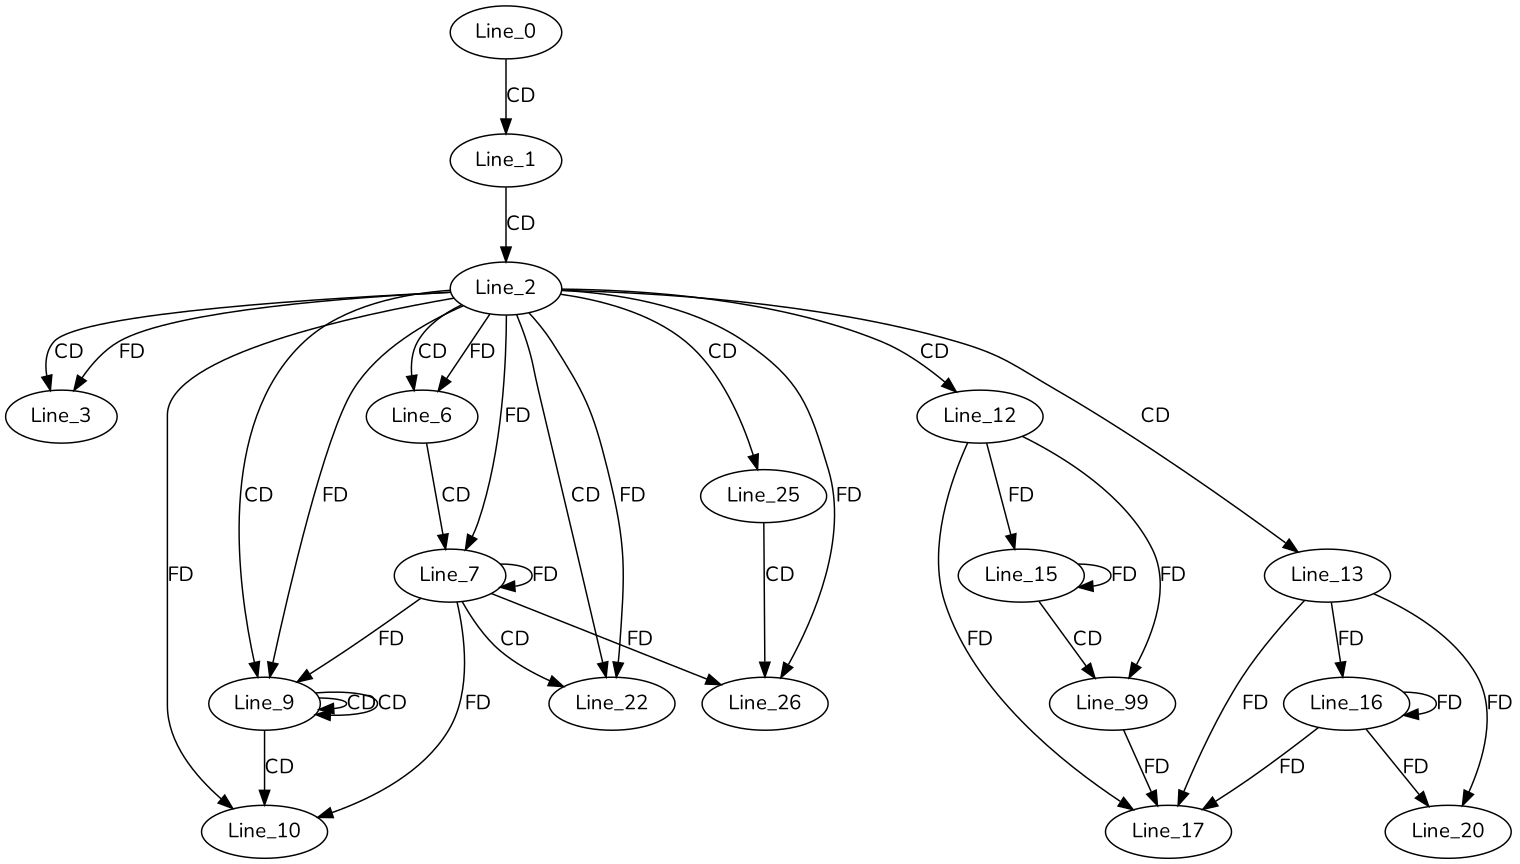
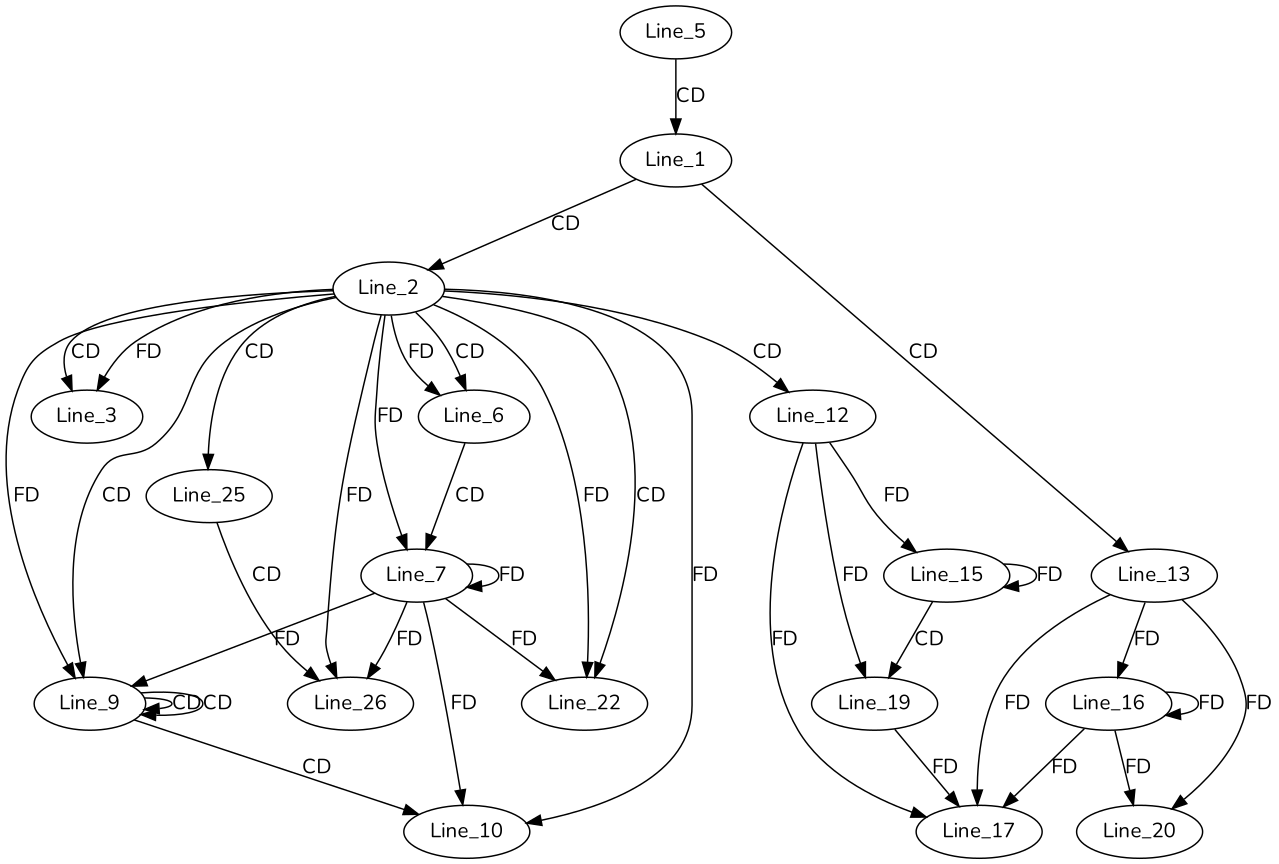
  digraph {
    fontname=Nunito
    node [fontname=Nunito]
    edge [fontname=Nunito]
-   Line_0
+   Line_0 [label=Line_5]
    Line_1
    Line_2
    Line_3
    Line_6
    Line_7
    Line_9
    Line_10
    Line_12
    Line_13
    Line_22
    Line_25
    Line_26
    Line_15
    Line_17
-   Line_19 [label=Line_99]
+   Line_19
    Line_16
    Line_20
    Line_0 -> Line_1 [label=CD]
    Line_1 -> Line_2 [label=CD]
    Line_2 -> Line_3 [label=CD]
    Line_2 -> Line_3 [label=FD]
    Line_2 -> Line_6 [label=CD]
    Line_2 -> Line_6 [label=FD]
    Line_2 -> Line_7 [label=FD]
    Line_2 -> Line_9 [label=CD]
    Line_2 -> Line_9 [label=FD]
    Line_2 -> Line_10 [label=FD]
    Line_2 -> Line_12 [label=CD]
-   Line_2 -> Line_13 [label=CD]
+   Line_1 -> Line_13 [label=CD]
    Line_2 -> Line_22 [label=CD]
    Line_2 -> Line_22 [label=FD]
    Line_2 -> Line_25 [label=CD]
    Line_2 -> Line_26 [label=FD]
    Line_6 -> Line_7 [label=CD]
    Line_7 -> Line_7 [label=FD]
    Line_7 -> Line_9 [label=FD]
    Line_7 -> Line_10 [label=FD]
-   Line_7 -> Line_22 [label=CD]
+   Line_7 -> Line_22 [label=FD]
    Line_7 -> Line_26 [label=FD]
    Line_9 -> Line_9 [label=CD]
    Line_9 -> Line_9 [label=CD]
    Line_9 -> Line_10 [label=CD]
    Line_12 -> Line_15 [label=FD]
    Line_12 -> Line_17 [label=FD]
    Line_12 -> Line_19 [label=FD]
    Line_13 -> Line_17 [label=FD]
    Line_13 -> Line_16 [label=FD]
    Line_13 -> Line_20 [label=FD]
    Line_25 -> Line_26 [label=CD]
    Line_15 -> Line_15 [label=FD]
    Line_15 -> Line_19 [label=CD]
    Line_19 -> Line_17 [label=FD]
    Line_16 -> Line_17 [label=FD]
    Line_16 -> Line_16 [label=FD]
    Line_16 -> Line_20 [label=FD]
  }
